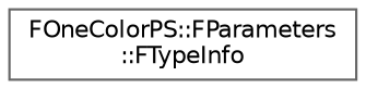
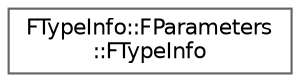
  digraph {
    rankdir=LR
-   n1 [color=grey40 fillcolor=white fontname=Helvetica fontsize=10 height=0.2 label="FOneColorPS::FParameters\l::FTypeInfo" shape=box style=filled width=0.4]
+   n1 [color=grey40 fillcolor=white fontname=Helvetica fontsize=10 height=0.2 label="FTypeInfo::FParameters\l::FTypeInfo" shape=box style=filled width=0.4]
  }
